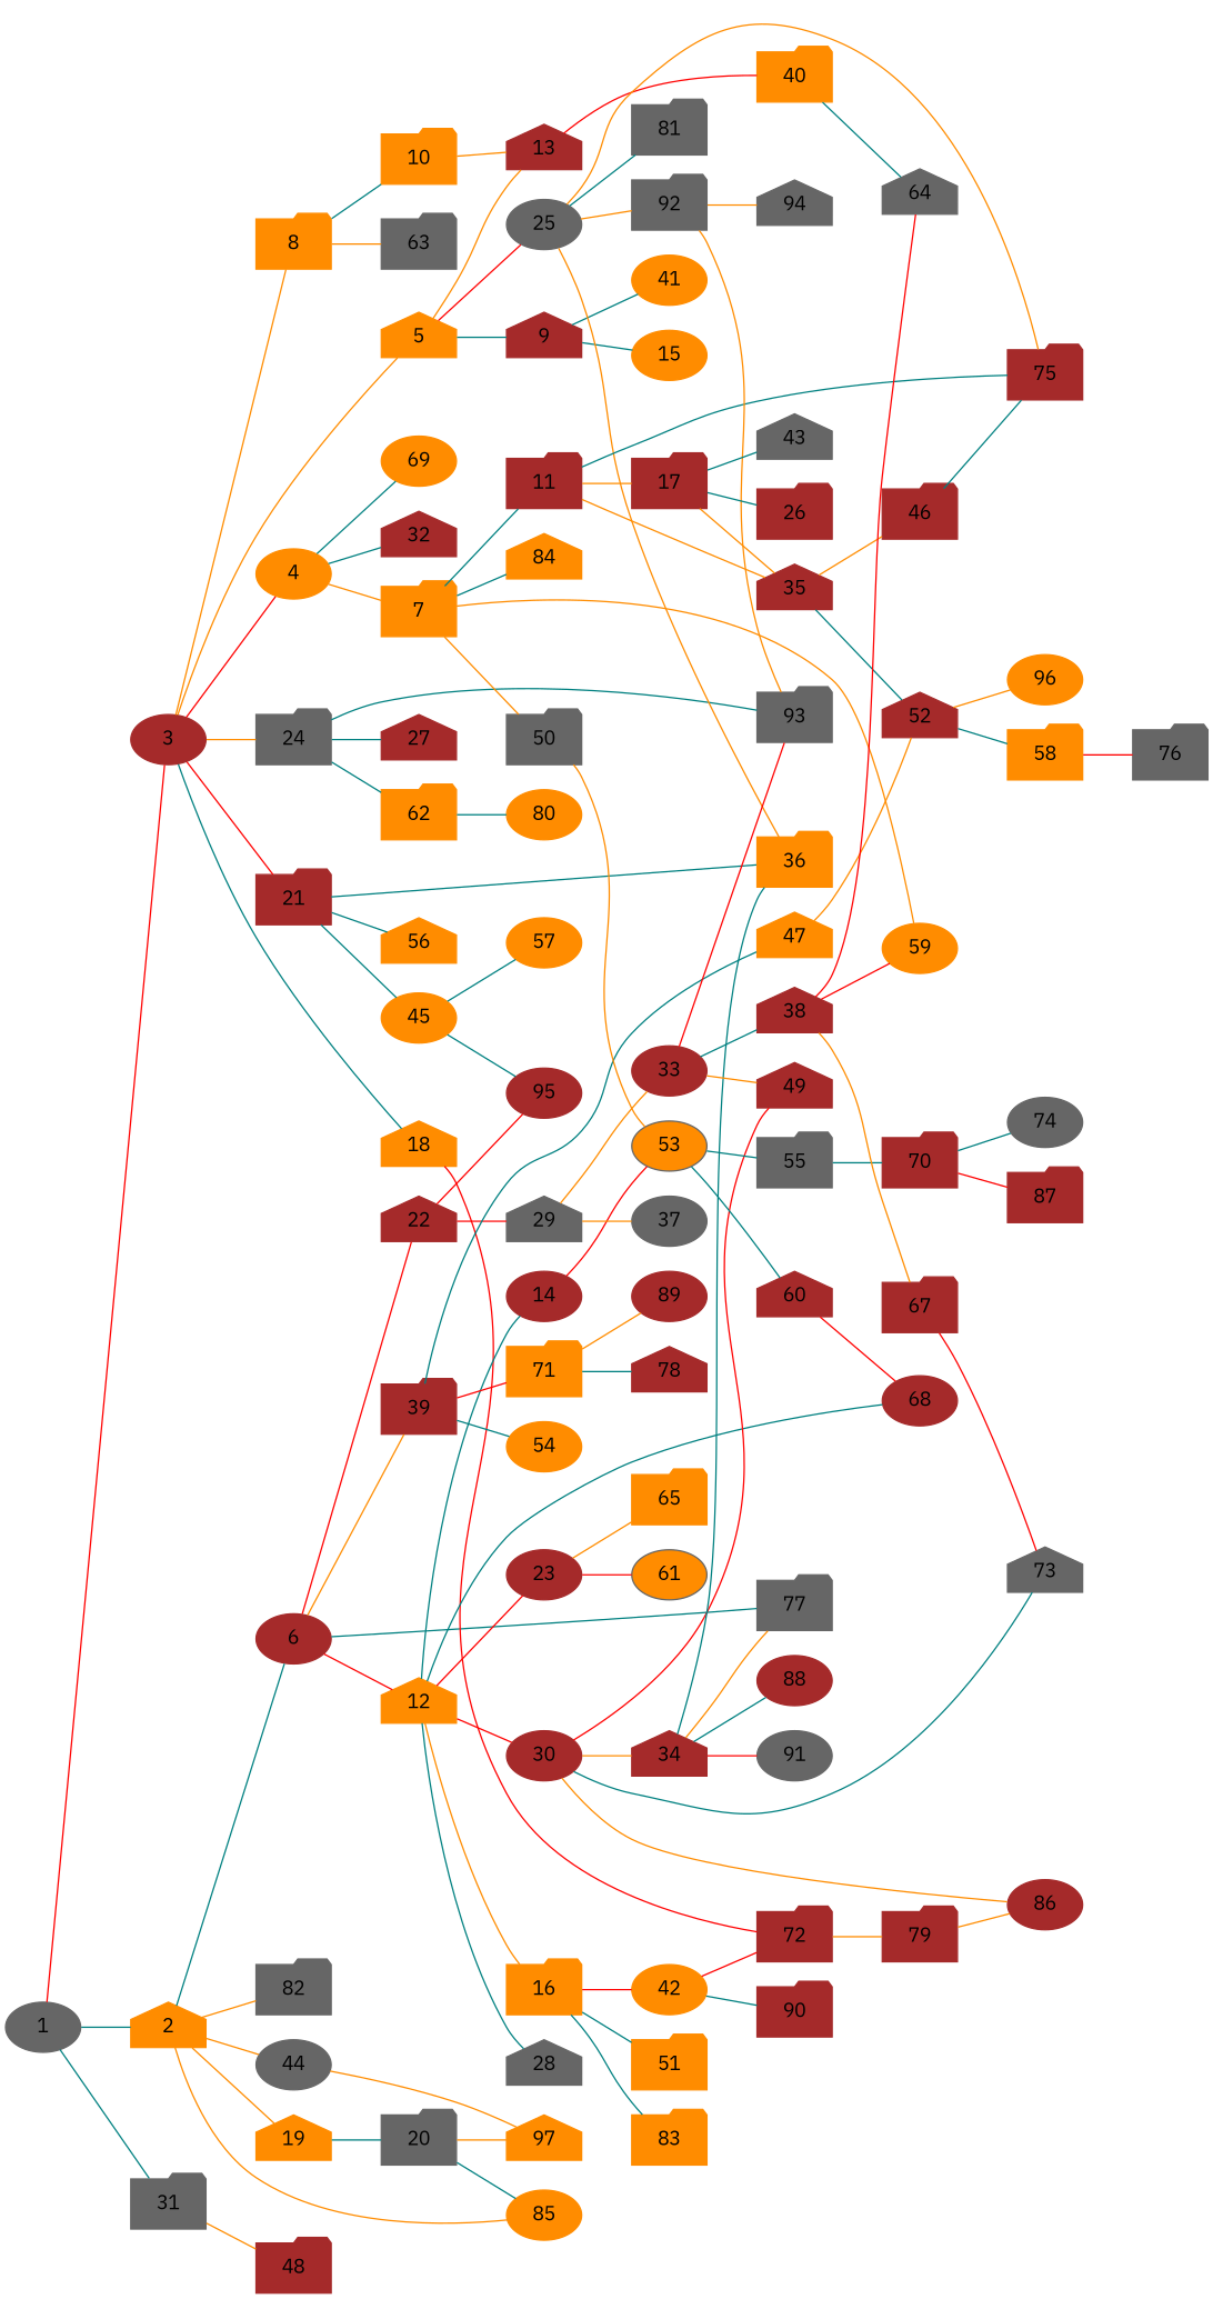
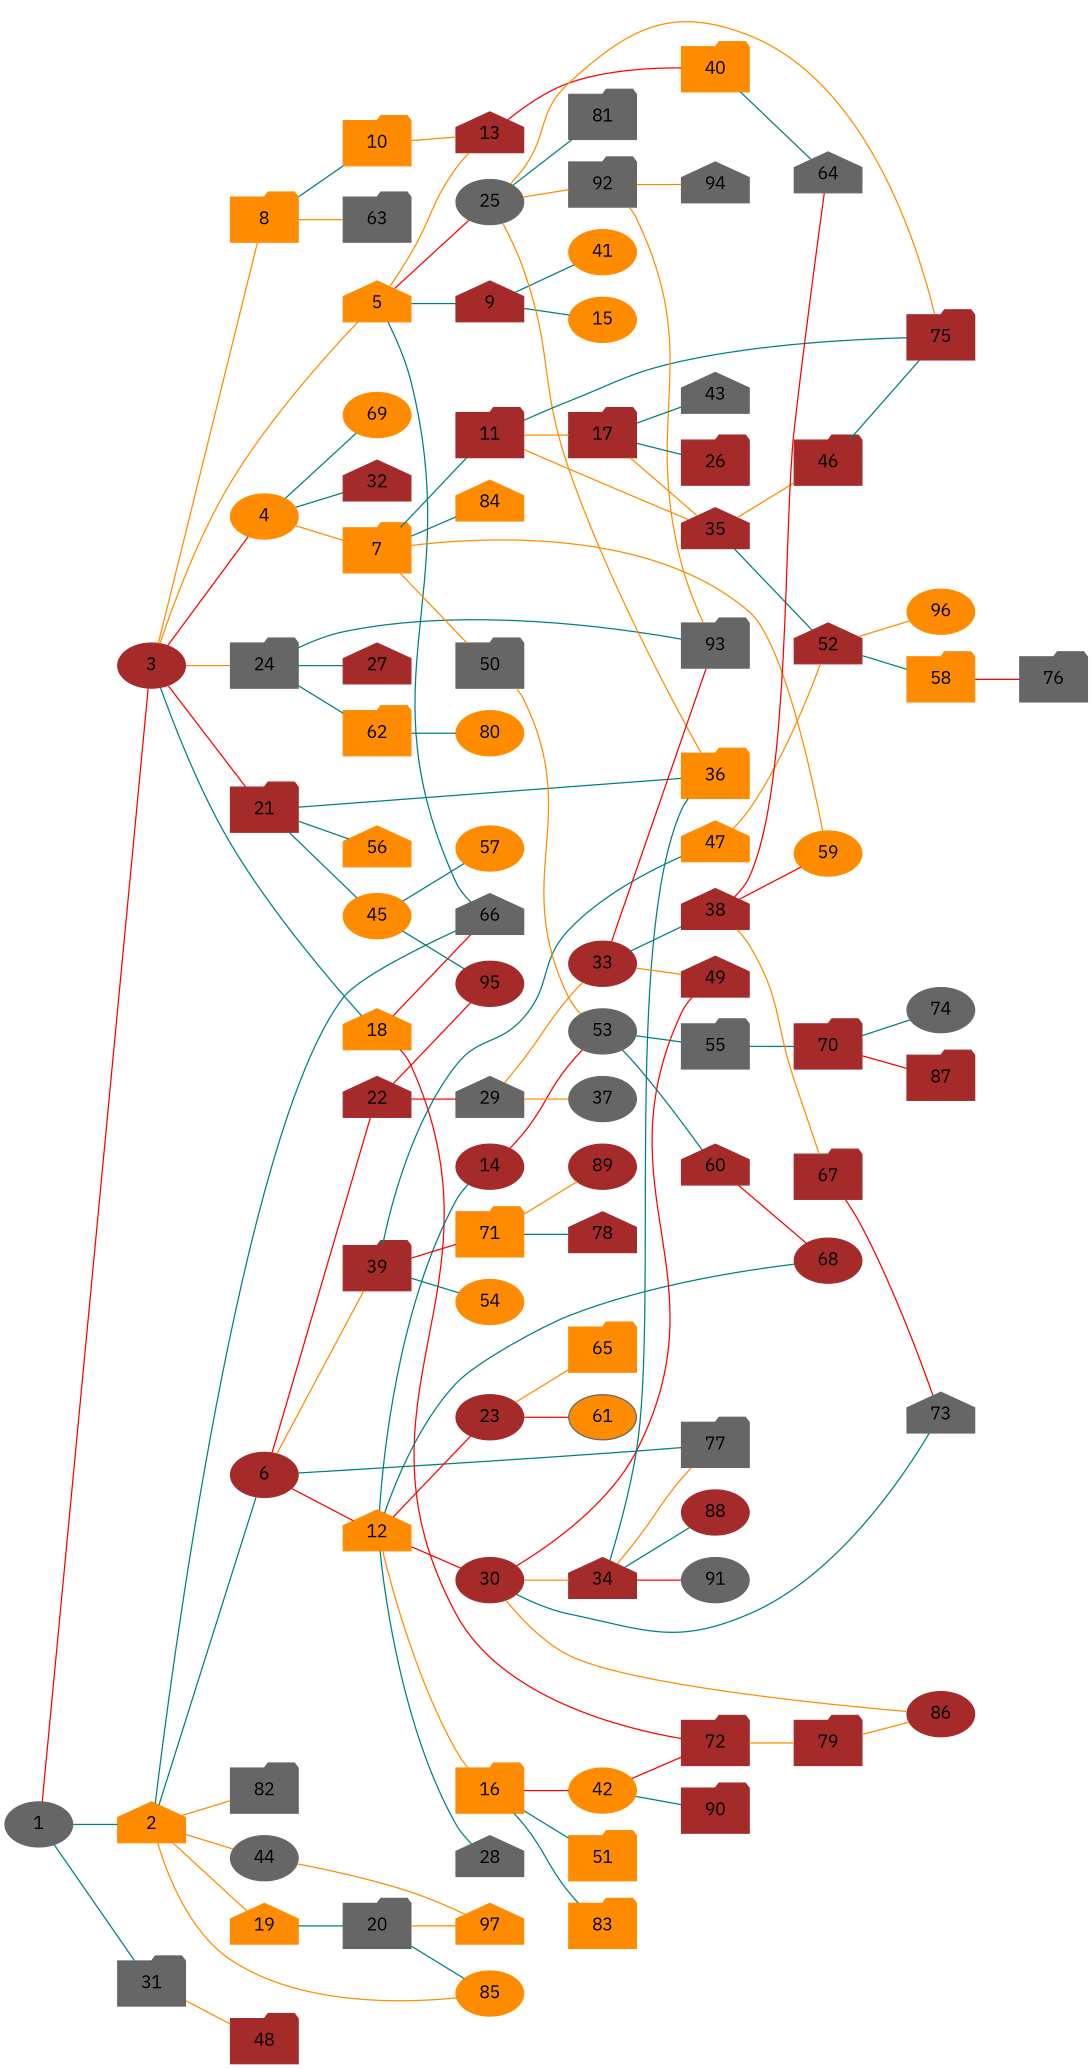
  graph {
    fontname="IBM Plex Sans"
    rankdir=LR
    node [color=brown fontname="IBM Plex Sans" shape=folder style=filled]
    edge [color=teal fontname="IBM Plex Sans"]
    1 [color=gray40 shape=ellipse]
    2 [color=darkorange shape=house]
    3 [shape=ellipse]
    31 [color=gray40]
    6 [shape=ellipse]
    19 [color=darkorange shape=house]
    44 [color=gray40 shape=ellipse]
+   66 [color=gray40 shape=house]
    82 [color=gray40]
    85 [color=darkorange shape=ellipse]
    4 [color=darkorange shape=ellipse]
    5 [color=darkorange shape=house]
    8 [color=darkorange]
    18 [color=darkorange shape=house]
    21
    24 [color=gray40]
    48
    12 [color=darkorange shape=house]
    22 [shape=house]
    39
    77 [color=gray40]
    20 [color=gray40]
    97 [color=darkorange shape=house]
    7 [color=darkorange]
    32 [shape=house]
    69 [color=darkorange shape=ellipse]
    9 [shape=house]
    13 [shape=house]
    25 [color=gray40 shape=ellipse]
    10 [color=darkorange]
    63 [color=gray40]
    72
    36 [color=darkorange]
    45 [color=darkorange shape=ellipse]
    56 [color=darkorange shape=house]
    27 [shape=house]
    62 [color=darkorange]
    93 [color=gray40]
    11
    50 [color=gray40]
    59 [color=darkorange shape=ellipse]
    84 [color=darkorange shape=house]
    15 [color=darkorange shape=ellipse]
    41 [color=darkorange shape=ellipse]
    40 [color=darkorange]
    75
    81 [color=gray40]
    92 [color=gray40]
    14 [shape=ellipse]
    16 [color=darkorange]
    23 [shape=ellipse]
    28 [color=gray40 shape=house]
    30 [shape=ellipse]
    68 [shape=ellipse]
    29 [color=gray40 shape=house]
    95 [shape=ellipse]
    47 [color=darkorange shape=house]
    54 [color=darkorange shape=ellipse]
    71 [color=darkorange]
    17
    35 [shape=house]
-   53 [color=gray40 shape=ellipse fillcolor=darkorange]
+   53 [color=gray40 shape=ellipse]
    26
    43 [color=gray40 shape=house]
    46
    52 [shape=house]
    42 [color=darkorange shape=ellipse]
    51 [color=darkorange]
    83 [color=darkorange]
    61 [color=gray40 fillcolor=darkorange shape=ellipse]
    65 [color=darkorange]
    34 [shape=house]
    49 [shape=house]
    73 [color=gray40 shape=house]
    86 [shape=ellipse]
    64 [color=gray40 shape=house]
    55 [color=gray40]
    60 [shape=house]
    90
    79
    57 [color=darkorange shape=ellipse]
    33 [shape=ellipse]
    37 [color=gray40 shape=ellipse]
    80 [color=darkorange shape=ellipse]
    94 [color=gray40 shape=house]
    38 [shape=house]
    88 [shape=ellipse]
    91 [color=gray40 shape=ellipse]
    67
    58 [color=darkorange]
    96 [color=darkorange shape=ellipse]
    78 [shape=house]
    89 [shape=ellipse]
    76 [color=gray40]
    70
    74 [color=gray40 shape=ellipse]
    87
    1 -- 2
    1 -- 3 [color=red]
    1 -- 31
    2 -- 6
    2 -- 19 [color=darkorange]
    2 -- 44 [color=darkorange]
+   2 -- 66
    2 -- 82 [color=darkorange]
    2 -- 85 [color=darkorange]
    3 -- 4 [color=red]
    3 -- 5 [color=darkorange]
    3 -- 8 [color=darkorange]
    3 -- 18
    3 -- 21 [color=red]
    3 -- 24 [color=darkorange]
    31 -- 48 [color=darkorange]
    6 -- 12 [color=red]
    6 -- 22 [color=red]
    6 -- 39 [color=darkorange]
    6 -- 77
    19 -- 20
    44 -- 97 [color=darkorange]
    4 -- 7 [color=darkorange]
    4 -- 32
    4 -- 69
+   5 -- 66
    5 -- 9
    5 -- 13 [color=darkorange]
    5 -- 25 [color=red]
    8 -- 10
    8 -- 63 [color=darkorange]
+   18 -- 66 [color=red]
    18 -- 72 [color=red]
    21 -- 36
    21 -- 45
    21 -- 56
    24 -- 27
    24 -- 62
    24 -- 93
    12 -- 14
    12 -- 16 [color=darkorange]
    12 -- 23 [color=red]
    12 -- 28
    12 -- 30 [color=red]
    12 -- 68
    22 -- 29 [color=red]
    22 -- 95 [color=red]
    39 -- 47
    39 -- 54
    39 -- 71 [color=red]
    20 -- 85
    20 -- 97 [color=darkorange]
    7 -- 11
    7 -- 50 [color=darkorange]
    7 -- 59 [color=darkorange]
    7 -- 84
    9 -- 15
    9 -- 41
    13 -- 40 [color=red]
    25 -- 36 [color=darkorange]
    25 -- 75 [color=darkorange]
    25 -- 81
    25 -- 92 [color=darkorange]
    10 -- 13 [color=darkorange]
    72 -- 79 [color=darkorange]
    45 -- 95
    45 -- 57
    62 -- 80
    11 -- 75
    11 -- 17 [color=darkorange]
    11 -- 35 [color=darkorange]
    50 -- 53 [color=darkorange]
    40 -- 64
    92 -- 93 [color=darkorange]
    92 -- 94 [color=darkorange]
    14 -- 53 [color=red]
    16 -- 42 [color=red]
    16 -- 51
    16 -- 83
    23 -- 61 [color=red]
    23 -- 65 [color=darkorange]
    30 -- 34 [color=darkorange]
    30 -- 49 [color=red]
    30 -- 73
    30 -- 86 [color=darkorange]
    29 -- 33 [color=darkorange]
    29 -- 37 [color=darkorange]
    47 -- 52 [color=darkorange]
    71 -- 78
    71 -- 89 [color=darkorange]
    17 -- 35 [color=darkorange]
    17 -- 26
    17 -- 43
    35 -- 46 [color=darkorange]
    35 -- 52
    53 -- 55
    53 -- 60
    46 -- 75
    52 -- 58
    52 -- 96 [color=darkorange]
    42 -- 72 [color=red]
    42 -- 90
    34 -- 77 [color=darkorange]
    34 -- 36
    34 -- 88
    34 -- 91 [color=red]
    55 -- 70
    60 -- 68 [color=red]
    79 -- 86 [color=darkorange]
    33 -- 93 [color=red]
    33 -- 49 [color=darkorange]
    33 -- 38
    38 -- 59 [color=red]
    38 -- 64 [color=red]
    38 -- 67 [color=darkorange]
    67 -- 73 [color=red]
    58 -- 76 [color=red]
    70 -- 74
    70 -- 87 [color=red]
  }
